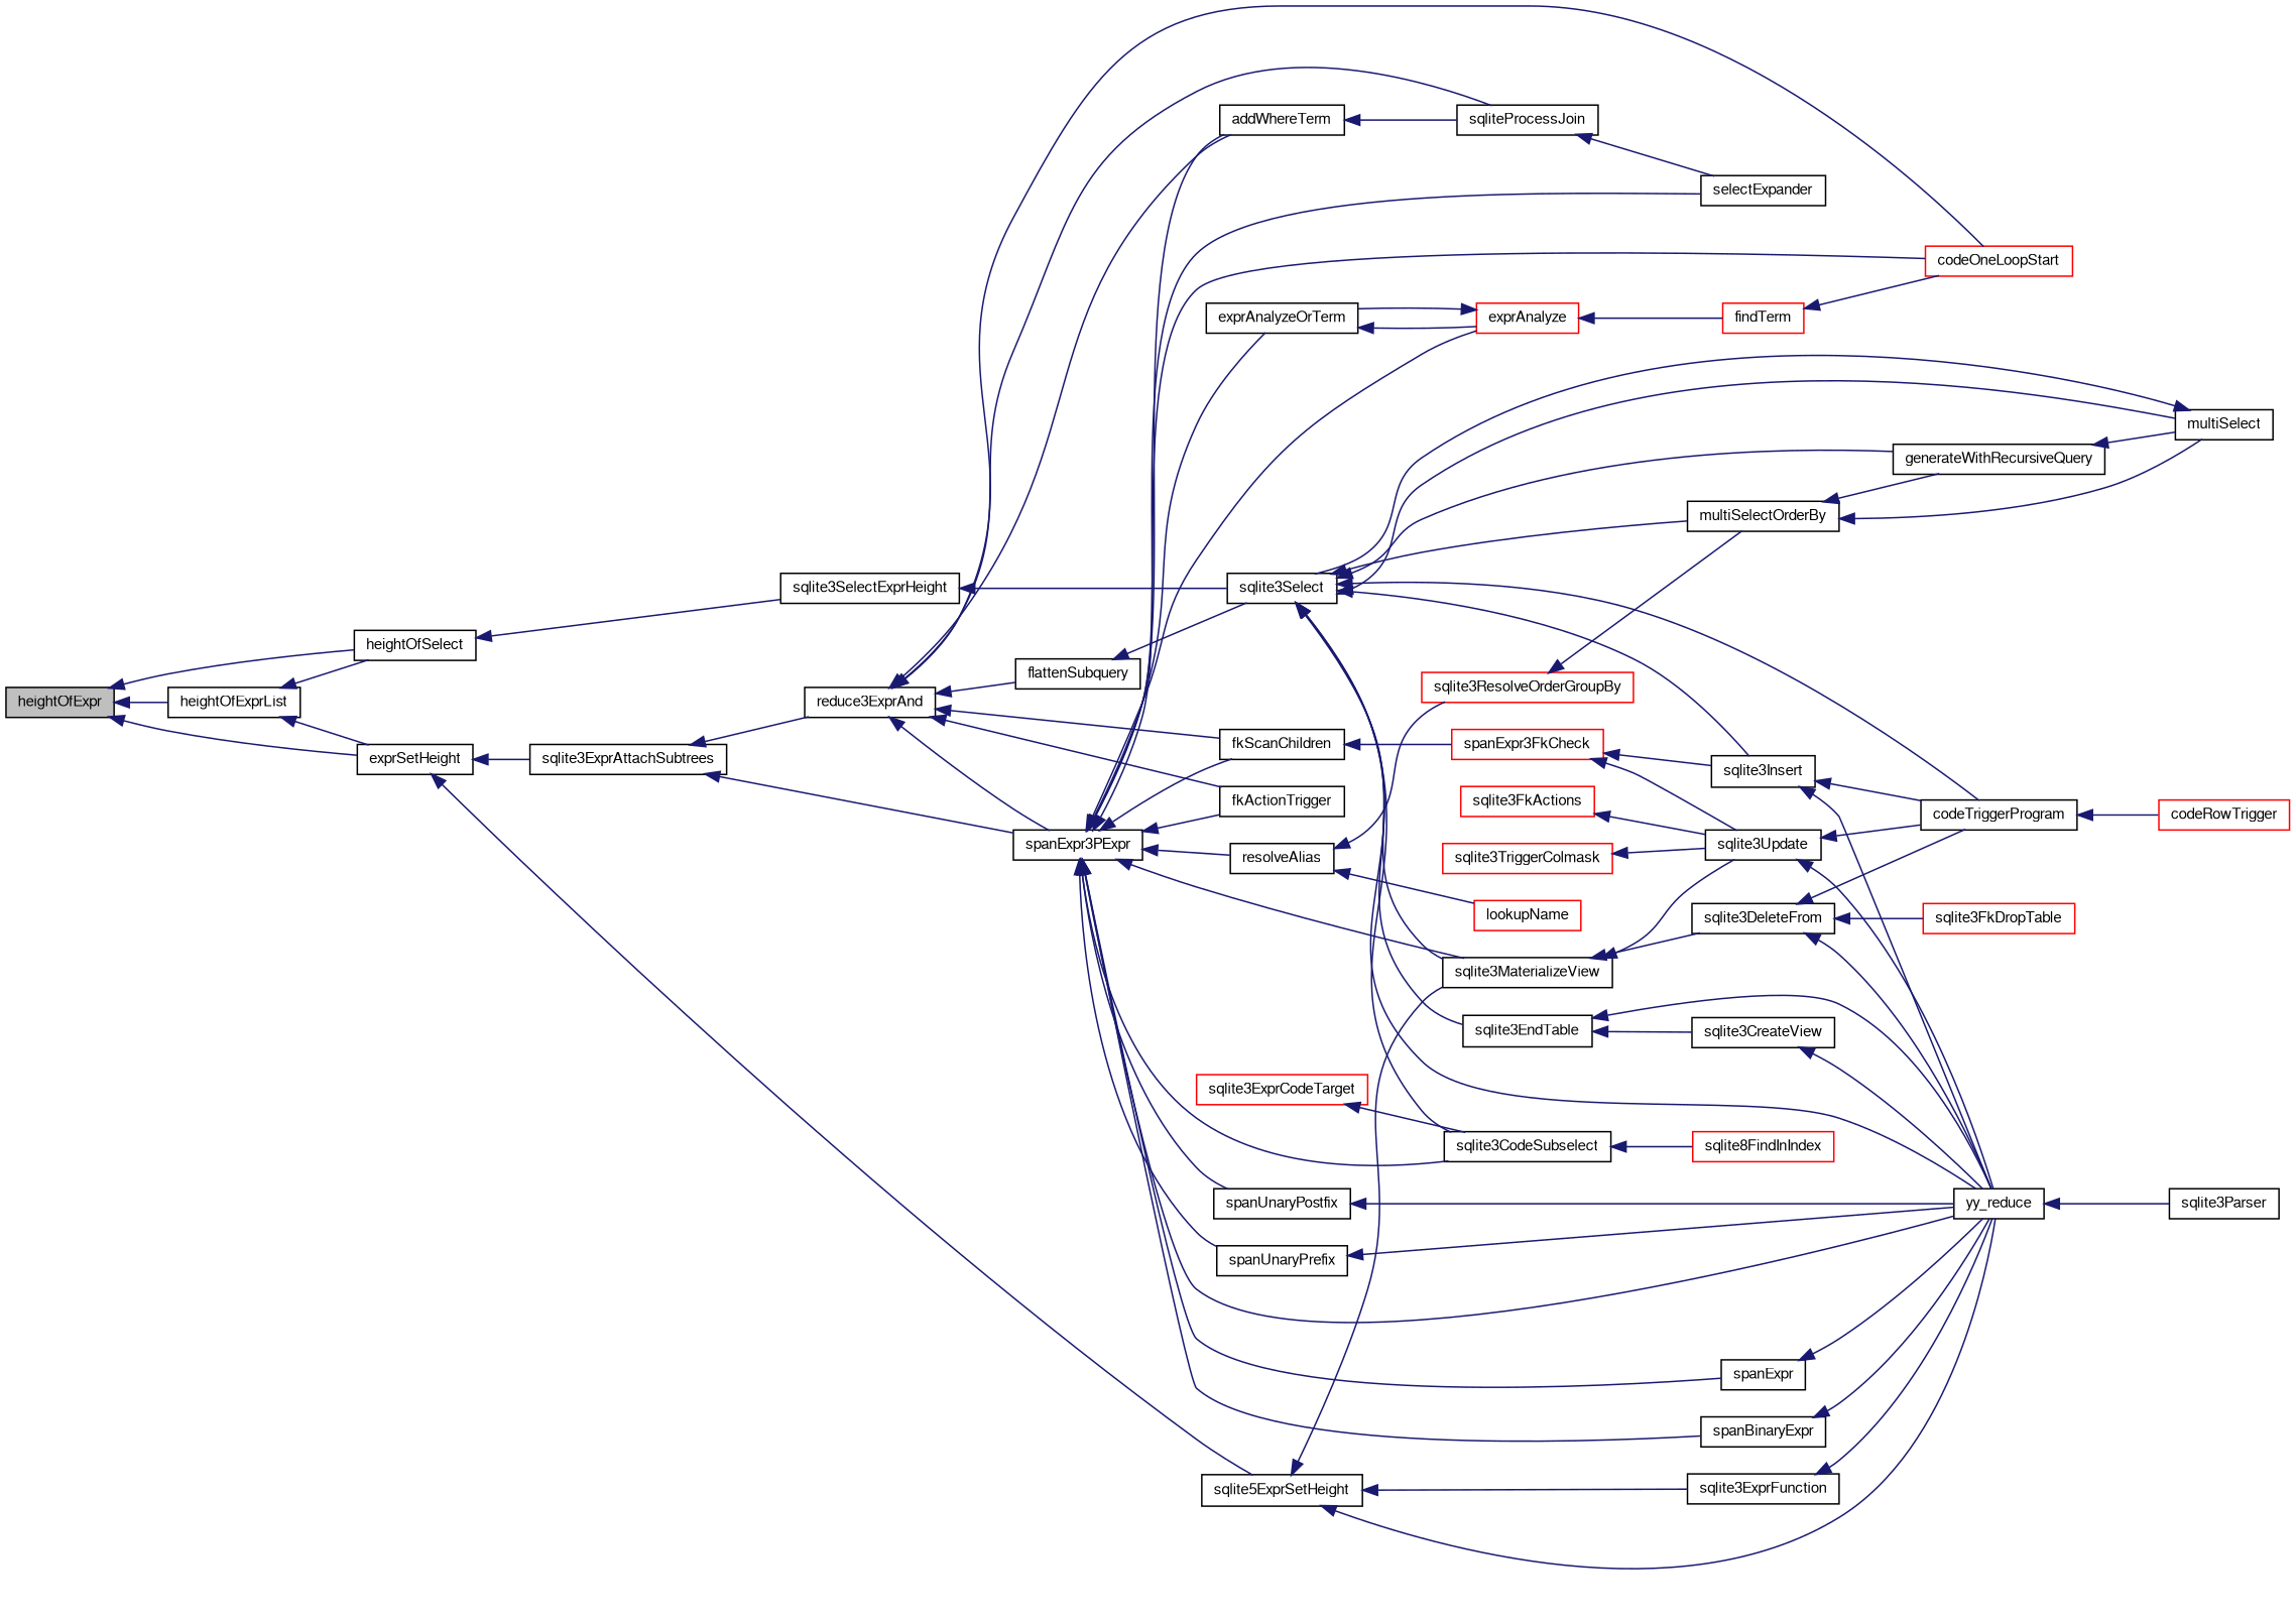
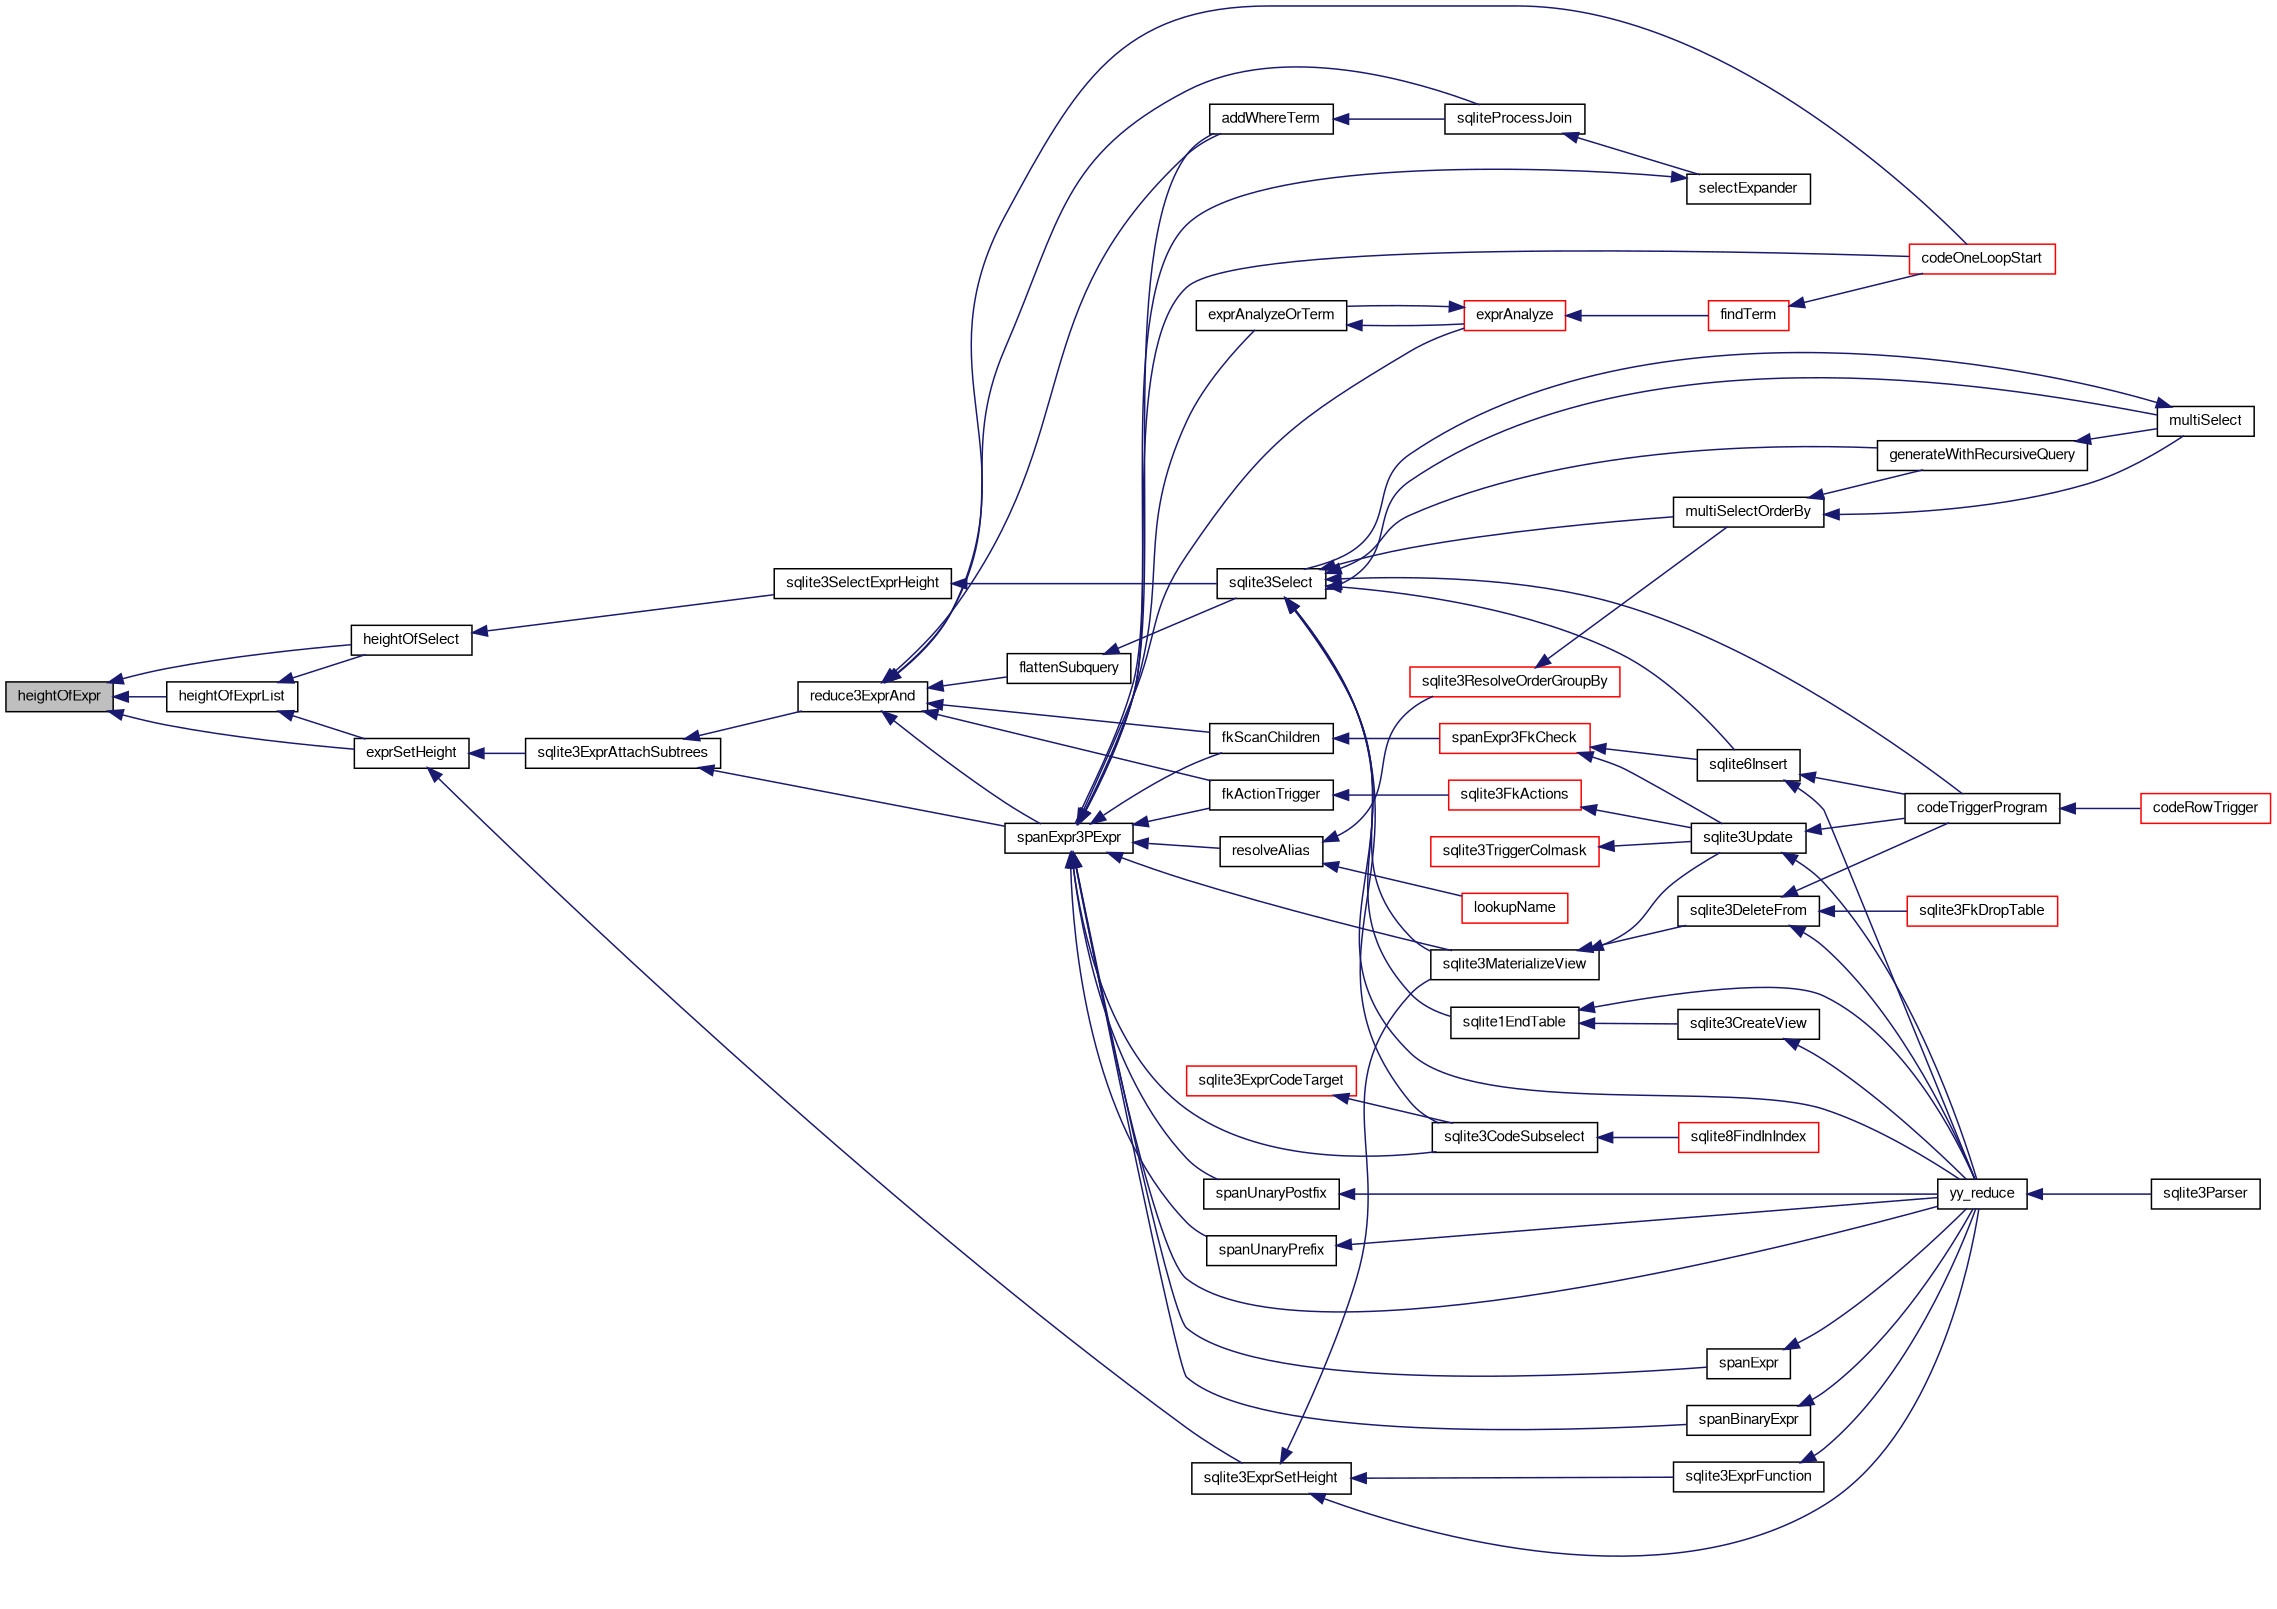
  digraph {
    rankdir=LR
    node [color=black fillcolor=white fontname=FreeSans fontsize=10 shape=record style=filled]
    edge [color=midnightblue dir=back fontname=FreeSans fontsize=10 labelfontname=FreeSans labelfontsize=10 style=solid]
    n1 [fillcolor=grey75 fontcolor=black height=0.2 label=heightOfExpr width=0.4]
    n2 [height=0.2 label=heightOfExprList width=0.4]
    n3 [height=0.2 label=heightOfSelect width=0.4]
    n4 [height=0.2 label=exprSetHeight width=0.4]
    n5 [height=0.2 label=sqlite3SelectExprHeight width=0.4]
-   n6 [height=0.2 label=sqlite5ExprSetHeight width=0.4]
+   n6 [height=0.2 label=sqlite3ExprSetHeight width=0.4]
    n7 [height=0.2 label=sqlite3ExprAttachSubtrees width=0.4]
    n8 [height=0.2 label=sqlite3Select width=0.4]
    n9 [height=0.2 label=sqlite3ExprFunction width=0.4]
    n10 [height=0.2 label=yy_reduce width=0.4]
    n11 [height=0.2 label=sqlite3MaterializeView width=0.4]
    n12 [height=0.2 label=spanExpr3PExpr width=0.4]
    n13 [height=0.2 label=reduce3ExprAnd width=0.4]
    n14 [height=0.2 label=sqlite3Parser width=0.4]
    n15 [height=0.2 label=sqlite3DeleteFrom width=0.4]
    n16 [height=0.2 label=sqlite3Update width=0.4]
    n17 [color=red height=0.2 label=sqlite3FkDropTable width=0.4]
    n18 [height=0.2 label=codeTriggerProgram width=0.4]
    n19 [color=red height=0.2 label=codeRowTrigger width=0.4]
    n20 [height=0.2 label=resolveAlias width=0.4]
    n21 [height=0.2 label=sqlite3CodeSubselect width=0.4]
    n22 [height=0.2 label=fkScanChildren width=0.4]
    n23 [height=0.2 label=fkActionTrigger width=0.4]
    n24 [height=0.2 label=addWhereTerm width=0.4]
    n25 [height=0.2 label=selectExpander width=0.4]
    n26 [height=0.2 label=exprAnalyzeOrTerm width=0.4]
    n27 [color=red height=0.2 label=exprAnalyze width=0.4]
    n28 [color=red height=0.2 label=codeOneLoopStart width=0.4]
    n29 [height=0.2 label=spanExpr width=0.4]
    n30 [height=0.2 label=spanBinaryExpr width=0.4]
    n31 [height=0.2 label=spanUnaryPostfix width=0.4]
    n32 [height=0.2 label=spanUnaryPrefix width=0.4]
    n33 [height=0.2 label=sqliteProcessJoin width=0.4]
    n34 [height=0.2 label=flattenSubquery width=0.4]
    n35 [color=red height=0.2 label=lookupName width=0.4]
    n36 [color=red height=0.2 label=sqlite3ResolveOrderGroupBy width=0.4]
    n37 [color=red height=0.2 label=sqlite8FindInIndex width=0.4]
    n38 [color=red height=0.2 label=spanExpr3FkCheck width=0.4]
    n39 [color=red height=0.2 label=sqlite3FkActions width=0.4]
    n40 [color=red height=0.2 label=findTerm width=0.4]
    n41 [height=0.2 label=multiSelectOrderBy width=0.4]
    n42 [height=0.2 label=generateWithRecursiveQuery width=0.4]
    n43 [height=0.2 label=multiSelect width=0.4]
-   n44 [height=0.2 label=sqlite3EndTable width=0.4]
-   n45 [height=0.2 label=sqlite3Insert width=0.4]
+   n44 [height=0.2 label=sqlite1EndTable width=0.4]
+   n45 [height=0.2 label=sqlite6Insert width=0.4]
    n46 [height=0.2 label=sqlite3CreateView width=0.4]
    n47 [color=red height=0.2 label=sqlite3ExprCodeTarget width=0.4]
    n48 [color=red height=0.2 label=sqlite3TriggerColmask width=0.4]
    n1 -> n2
    n1 -> n3
    n1 -> n4
    n2 -> n3
    n2 -> n4
    n3 -> n5
    n4 -> n6
    n4 -> n7
    n5 -> n8
    n6 -> n9
    n6 -> n10
    n6 -> n11
    n7 -> n12
    n7 -> n13
    n8 -> n10
    n8 -> n11
    n8 -> n18
    n8 -> n21
    n8 -> n41
    n8 -> n42
    n8 -> n43
    n8 -> n44
    n8 -> n45
    n9 -> n10
    n10 -> n14
    n11 -> n15
    n11 -> n16
    n12 -> n10
    n12 -> n11
    n12 -> n20
    n12 -> n21
    n12 -> n22
    n12 -> n23
    n12 -> n24
-   n12 -> n25
+   n25 -> n12
    n12 -> n26
    n12 -> n27
    n12 -> n28
    n12 -> n29
    n12 -> n30
    n12 -> n31
    n12 -> n32
    n13 -> n12
    n13 -> n22
    n13 -> n23
    n13 -> n24
    n13 -> n28
    n13 -> n33
    n13 -> n34
    n15 -> n10
    n15 -> n17
    n15 -> n18
    n16 -> n10
    n16 -> n18
    n18 -> n19
    n20 -> n35
    n20 -> n36
    n21 -> n37
    n22 -> n38
+   n23 -> n39
    n24 -> n33
    n26 -> n27
    n27 -> n26
    n27 -> n40
    n29 -> n10
    n30 -> n10
    n31 -> n10
    n32 -> n10
    n33 -> n25
    n34 -> n8
    n36 -> n41
    n38 -> n16
    n38 -> n45
    n39 -> n16
    n40 -> n28
    n41 -> n42
    n41 -> n43
    n42 -> n43
    n43 -> n8
    n44 -> n10
    n44 -> n46
    n45 -> n10
    n45 -> n18
    n46 -> n10
    n47 -> n21
    n48 -> n16
  }
